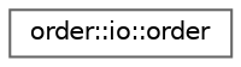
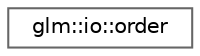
  digraph {
    rankdir=LR
-   n1 [color=grey40 fillcolor=white fontname=Helvetica fontsize=10 height=0.2 label="order::io::order" shape=box style=filled width=0.4]
+   n1 [color=grey40 fillcolor=white fontname=Helvetica fontsize=10 height=0.2 label="glm::io::order" shape=box style=filled width=0.4]
  }
